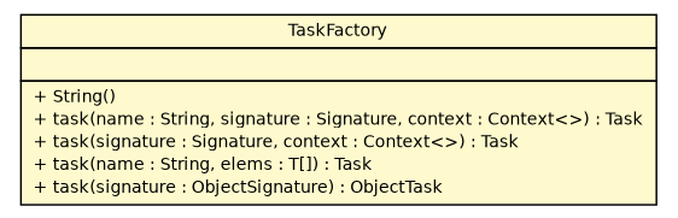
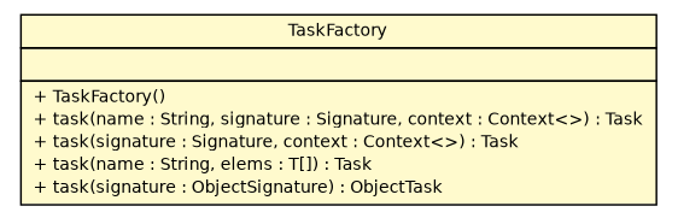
  digraph {
    nodesep=0.25
    ranksep=0.5
-   n1 [fontcolor=black fontname=Helvetica fontsize=10.0 label=<<table title="sorcer.service.TaskFactory" border="0" cellborder="1" cellspacing="0" cellpadding="2" port="p" bgcolor="lemonChiffon" href="./TaskFactory.html"> 		<tr><td><table border="0" cellspacing="0" cellpadding="1"> <tr><td align="center" balign="center"> TaskFactory </td></tr> 		</table></td></tr> 		<tr><td><table border="0" cellspacing="0" cellpadding="1"> <tr><td align="left" balign="left">  </td></tr> 		</table></td></tr> 		<tr><td><table border="0" cellspacing="0" cellpadding="1"> <tr><td align="left" balign="left"> + String() </td></tr> <tr><td align="left" balign="left"> + task(name : String, signature : Signature, context : Context&lt;&gt;) : Task </td></tr> <tr><td align="left" balign="left"> + task(signature : Signature, context : Context&lt;&gt;) : Task </td></tr> <tr><td align="left" balign="left"> + task(name : String, elems : T[]) : Task </td></tr> <tr><td align="left" balign="left"> + task(signature : ObjectSignature) : ObjectTask </td></tr> 		</table></td></tr> 		</table>> shape=plaintext]
+   n1 [fontcolor=black fontname=Helvetica fontsize=10.0 label=<<table title="sorcer.service.TaskFactory" border="0" cellborder="1" cellspacing="0" cellpadding="2" port="p" bgcolor="lemonChiffon" href="./TaskFactory.html"> 		<tr><td><table border="0" cellspacing="0" cellpadding="1"> <tr><td align="center" balign="center"> TaskFactory </td></tr> 		</table></td></tr> 		<tr><td><table border="0" cellspacing="0" cellpadding="1"> <tr><td align="left" balign="left">  </td></tr> 		</table></td></tr> 		<tr><td><table border="0" cellspacing="0" cellpadding="1"> <tr><td align="left" balign="left"> + TaskFactory() </td></tr> <tr><td align="left" balign="left"> + task(name : String, signature : Signature, context : Context&lt;&gt;) : Task </td></tr> <tr><td align="left" balign="left"> + task(signature : Signature, context : Context&lt;&gt;) : Task </td></tr> <tr><td align="left" balign="left"> + task(name : String, elems : T[]) : Task </td></tr> <tr><td align="left" balign="left"> + task(signature : ObjectSignature) : ObjectTask </td></tr> 		</table></td></tr> 		</table>> shape=plaintext]
  }
